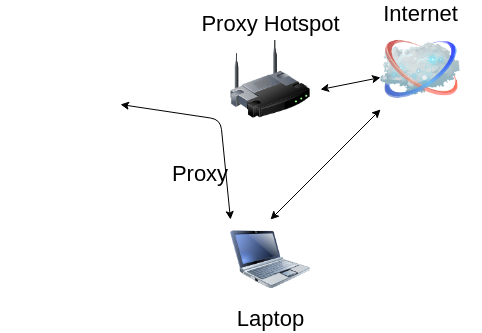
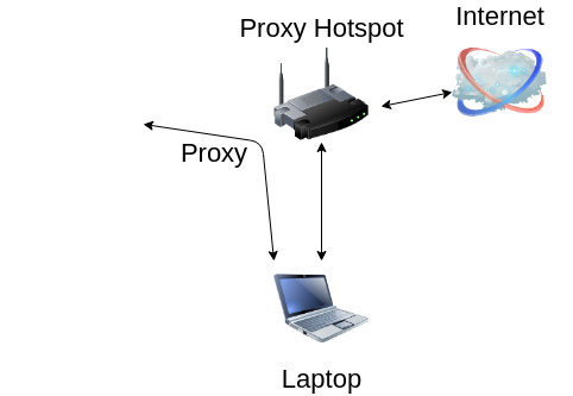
  <mxCell id="0" />
  <mxCell id="1" parent="0" />
  <mxCell id="2" value="Proxy Hotspot" style="image;html=1;labelBackgroundColor=#ffffff;image=img/lib/clip_art/networking/Wireless_Router_128x128.png;rounded=1;shadow=0;comic=0;strokeWidth=2;fontSize=22;align=center;labelPosition=center;verticalLabelPosition=top;verticalAlign=bottom;" parent="1" vertex="1"><mxGeometry x="230" y="30" width="80" height="80" as="geometry" /></mxCell>
  <mxCell id="3" value="Internet" style="image;html=1;labelBackgroundColor=#ffffff;image=img/lib/clip_art/networking/Cloud_128x128.png;rounded=1;shadow=0;comic=0;strokeWidth=2;fontSize=22;labelPosition=center;verticalLabelPosition=top;align=center;verticalAlign=bottom;" parent="1" vertex="1"><mxGeometry x="380" y="20" width="80" height="80" as="geometry" /></mxCell>
  <mxCell id="4" value="Laptop" style="image;html=1;labelBackgroundColor=#ffffff;image=img/lib/clip_art/computers/Netbook_128x128.png;rounded=1;shadow=0;comic=0;strokeColor=#000000;strokeWidth=2;fillColor=#FFFFFF;fontSize=22;fontColor=#000000;" parent="1" vertex="1"><mxGeometry x="230" y="210" width="80" height="80" as="geometry" /></mxCell>
- <mxCell id="5" value="" style="endArrow=classic;startArrow=classic;html=1;exitX=0.5;exitY=0;exitDx=0;exitDy=0;" edge="1" parent="1" source="4" target="3"><mxGeometry width="50" height="50" relative="1" as="geometry"><mxPoint x="300" y="230" as="sourcePoint" /><mxPoint x="350" y="180" as="targetPoint" /></mxGeometry></mxCell>
+ <mxCell id="5" value="" style="endArrow=classic;startArrow=classic;html=1;exitX=0.5;exitY=0;exitDx=0;exitDy=0;entryX=0.5;entryY=1;entryDx=0;entryDy=0;" edge="1" parent="1" source="4" target="2"><mxGeometry width="50" height="50" relative="1" as="geometry"><mxPoint x="300" y="230" as="sourcePoint" /><mxPoint x="350" y="180" as="targetPoint" /></mxGeometry></mxCell>
  <mxCell id="6" value="" style="shape=image;html=1;verticalAlign=top;verticalLabelPosition=bottom;labelBackgroundColor=#ffffff;imageAspect=0;aspect=fixed;image=https://cdn4.iconfinder.com/data/icons/smart-phones-technologies/128/android-phone-color.png" vertex="1" parent="1"><mxGeometry x="20" y="35" width="110" height="110" as="geometry" /></mxCell>
  <mxCell id="7" value="" style="endArrow=classic;startArrow=classic;html=1;entryX=0;entryY=0;entryDx=0;entryDy=0;" edge="1" parent="1" target="4"><mxGeometry width="50" height="50" relative="1" as="geometry"><mxPoint x="120" y="95" as="sourcePoint" /><mxPoint x="30" y="45" as="targetPoint" /><Array as="points"><mxPoint x="220" y="110" /></Array></mxGeometry></mxCell>
  <mxCell id="8" value="" style="endArrow=classic;startArrow=classic;html=1;" edge="1" parent="1" target="3"><mxGeometry width="50" height="50" relative="1" as="geometry"><mxPoint x="320" y="80" as="sourcePoint" /><mxPoint x="270" y="-30" as="targetPoint" /></mxGeometry></mxCell>
- <mxCell id="9" value="Proxy" style="text;html=1;strokeColor=none;fillColor=none;align=center;verticalAlign=middle;whiteSpace=wrap;rounded=0;fontSize=22;" vertex="1" parent="1"><mxGeometry x="180" y="155" width="40" height="20" as="geometry" /></mxCell>
+ <mxCell id="9" value="Proxy" style="text;html=1;strokeColor=none;fillColor=none;align=center;verticalAlign=middle;whiteSpace=wrap;rounded=0;fontSize=22;" vertex="1" parent="1"><mxGeometry x="160" y="110" width="40" height="20" as="geometry" /></mxCell>
